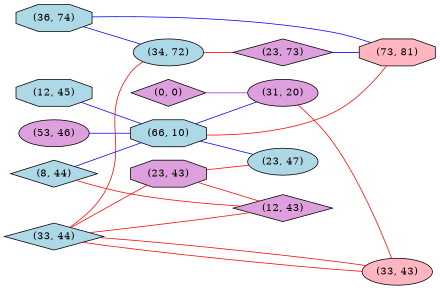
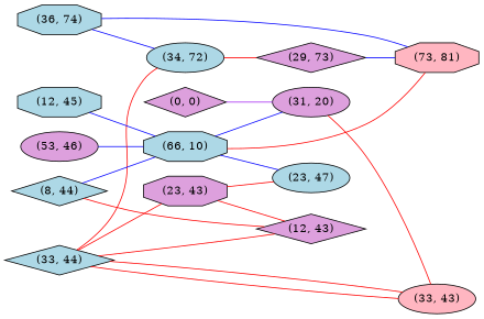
  graph {
    rankdir=LR
    node [fillcolor=lightblue shape=ellipse style=filled]
    edge [color=red weight=1]
    "(53, 46)" [fillcolor=plum]
    "(66, 10)" [shape=octagon]
    "(73, 81)" [fillcolor=lightpink shape=octagon]
    "(31, 20)" [fillcolor=plum]
    "(23, 47)"
    "(36, 74)" [shape=octagon]
    "(34, 72)"
-   "(29, 73)" [fillcolor=plum shape=diamond label="(23, 73)"]
+   "(29, 73)" [fillcolor=plum shape=diamond]
    "(0, 0)" [fillcolor=plum shape=diamond]
    "(33, 43)" [fillcolor=lightpink]
    "(33, 44)" [shape=diamond]
    "(23, 43)" [fillcolor=plum shape=octagon]
    "(12, 43)" [fillcolor=plum shape=diamond]
    "(8, 44)" [shape=diamond]
    "(12, 45)" [shape=octagon]
    "(53, 46)" -- "(66, 10)" [color=blue weight=3]
    "(66, 10)" -- "(73, 81)"
    "(66, 10)" -- "(31, 20)" [color=blue weight=3]
    "(66, 10)" -- "(23, 47)" [color=blue weight=3]
    "(31, 20)" -- "(33, 43)"
    "(36, 74)" -- "(73, 81)" [color=blue weight=3]
    "(36, 74)" -- "(34, 72)" [color=blue]
    "(34, 72)" -- "(29, 73)"
    "(29, 73)" -- "(73, 81)" [color=blue weight=3]
    "(0, 0)" -- "(31, 20)" [color=purple weight=4]
    "(33, 44)" -- "(34, 72)"
    "(33, 44)" -- "(33, 43)"
    "(33, 44)" -- "(33, 43)"
    "(33, 44)" -- "(23, 43)"
    "(33, 44)" -- "(12, 43)"
    "(23, 43)" -- "(23, 47)"
    "(23, 43)" -- "(12, 43)"
    "(8, 44)" -- "(66, 10)" [color=blue weight=3]
    "(8, 44)" -- "(12, 43)"
    "(12, 45)" -- "(66, 10)" [color=blue weight=3]
  }
